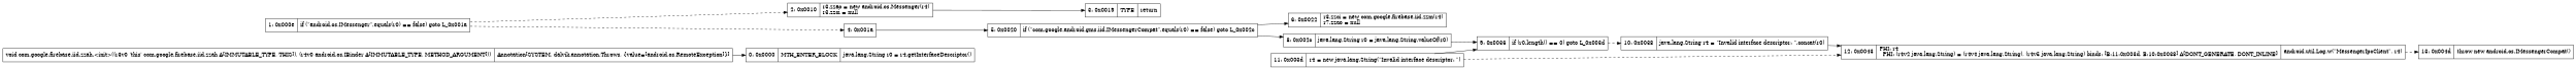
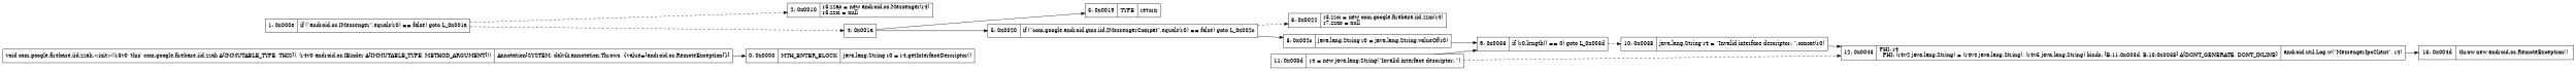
  digraph {
    rankdir=LR
    node [shape=record]
    n1 [label="{0\:\ 0x0000|MTH_ENTER_BLOCK\l|java.lang.String r0 = r4.getInterfaceDescriptor()\l}"]
    n2 [label="{1\:\ 0x000e|if (\"android.os.IMessenger\".equals(r0) == false) goto L_0x001a\l}"]
    n3 [label="{2\:\ 0x0010|r3.zzao = new android.os.Messenger(r4)\lr3.zzci = null\l}"]
    n4 [label="{4\:\ 0x001a}"]
    n5 [label="{3\:\ 0x0019|TYPE\l|return\l}"]
    n6 [label="{5\:\ 0x0020|if (\"com.google.android.gms.iid.IMessengerCompat\".equals(r0) == false) goto L_0x002c\l}"]
    n7 [label="{6\:\ 0x0022|r3.zzci = new com.google.firebase.iid.zzm(r4)\lr7.zzao = null\l}"]
    n8 [label="{8\:\ 0x002c|java.lang.String r0 = java.lang.String.valueOf(r0)\l}"]
    n9 [label="{9\:\ 0x0036|if (r0.length() == 0) goto L_0x003d\l}"]
    n10 [label="{10\:\ 0x0038|java.lang.String r4 = \"Invalid interface descriptor: \".concat(r0)\l}"]
    n11 [label="{12\:\ 0x0043|PHI: r4 \l  PHI: (r4v2 java.lang.String) = (r4v4 java.lang.String), (r4v5 java.lang.String) binds: [B:11:0x003d, B:10:0x0038] A[DONT_GENERATE, DONT_INLINE]\l|android.util.Log.w(\"MessengerIpcClient\", r4)\l}"]
    n12 [label="{11\:\ 0x003d|r4 = new java.lang.String(\"Invalid interface descriptor: \")\l}"]
-   n13 [label="{13\:\ 0x004d|throw new android.os.IMessengerCompat()\l}"]
+   n13 [label="{13\:\ 0x004d|throw new android.os.RemoteException()\l}"]
    n14 [label="{void com.google.firebase.iid.zzah.\<init\>((r3v0 'this' com.google.firebase.iid.zzah A[IMMUTABLE_TYPE, THIS]), (r4v0 android.os.IBinder A[IMMUTABLE_TYPE, METHOD_ARGUMENT]))  | Annotation[SYSTEM, dalvik.annotation.Throws, \{value=[android.os.RemoteException]\}]\l}"]
    n2 -> n3 [style=dashed]
    n2 -> n4 [style=dashed]
-   n3 -> n5
+   n4 -> n5
    n4 -> n6
-   n6 -> n7 [style=solid]
+   n6 -> n7 [style=dashed]
    n6 -> n8
    n8 -> n9
    n9 -> n10 [style=dashed]
    n10 -> n11
-   n11 -> n13 [style=dashed]
+   n11 -> n13
    n12 -> n9
    n12 -> n11 [style=dashed]
    n14 -> n1
  }
